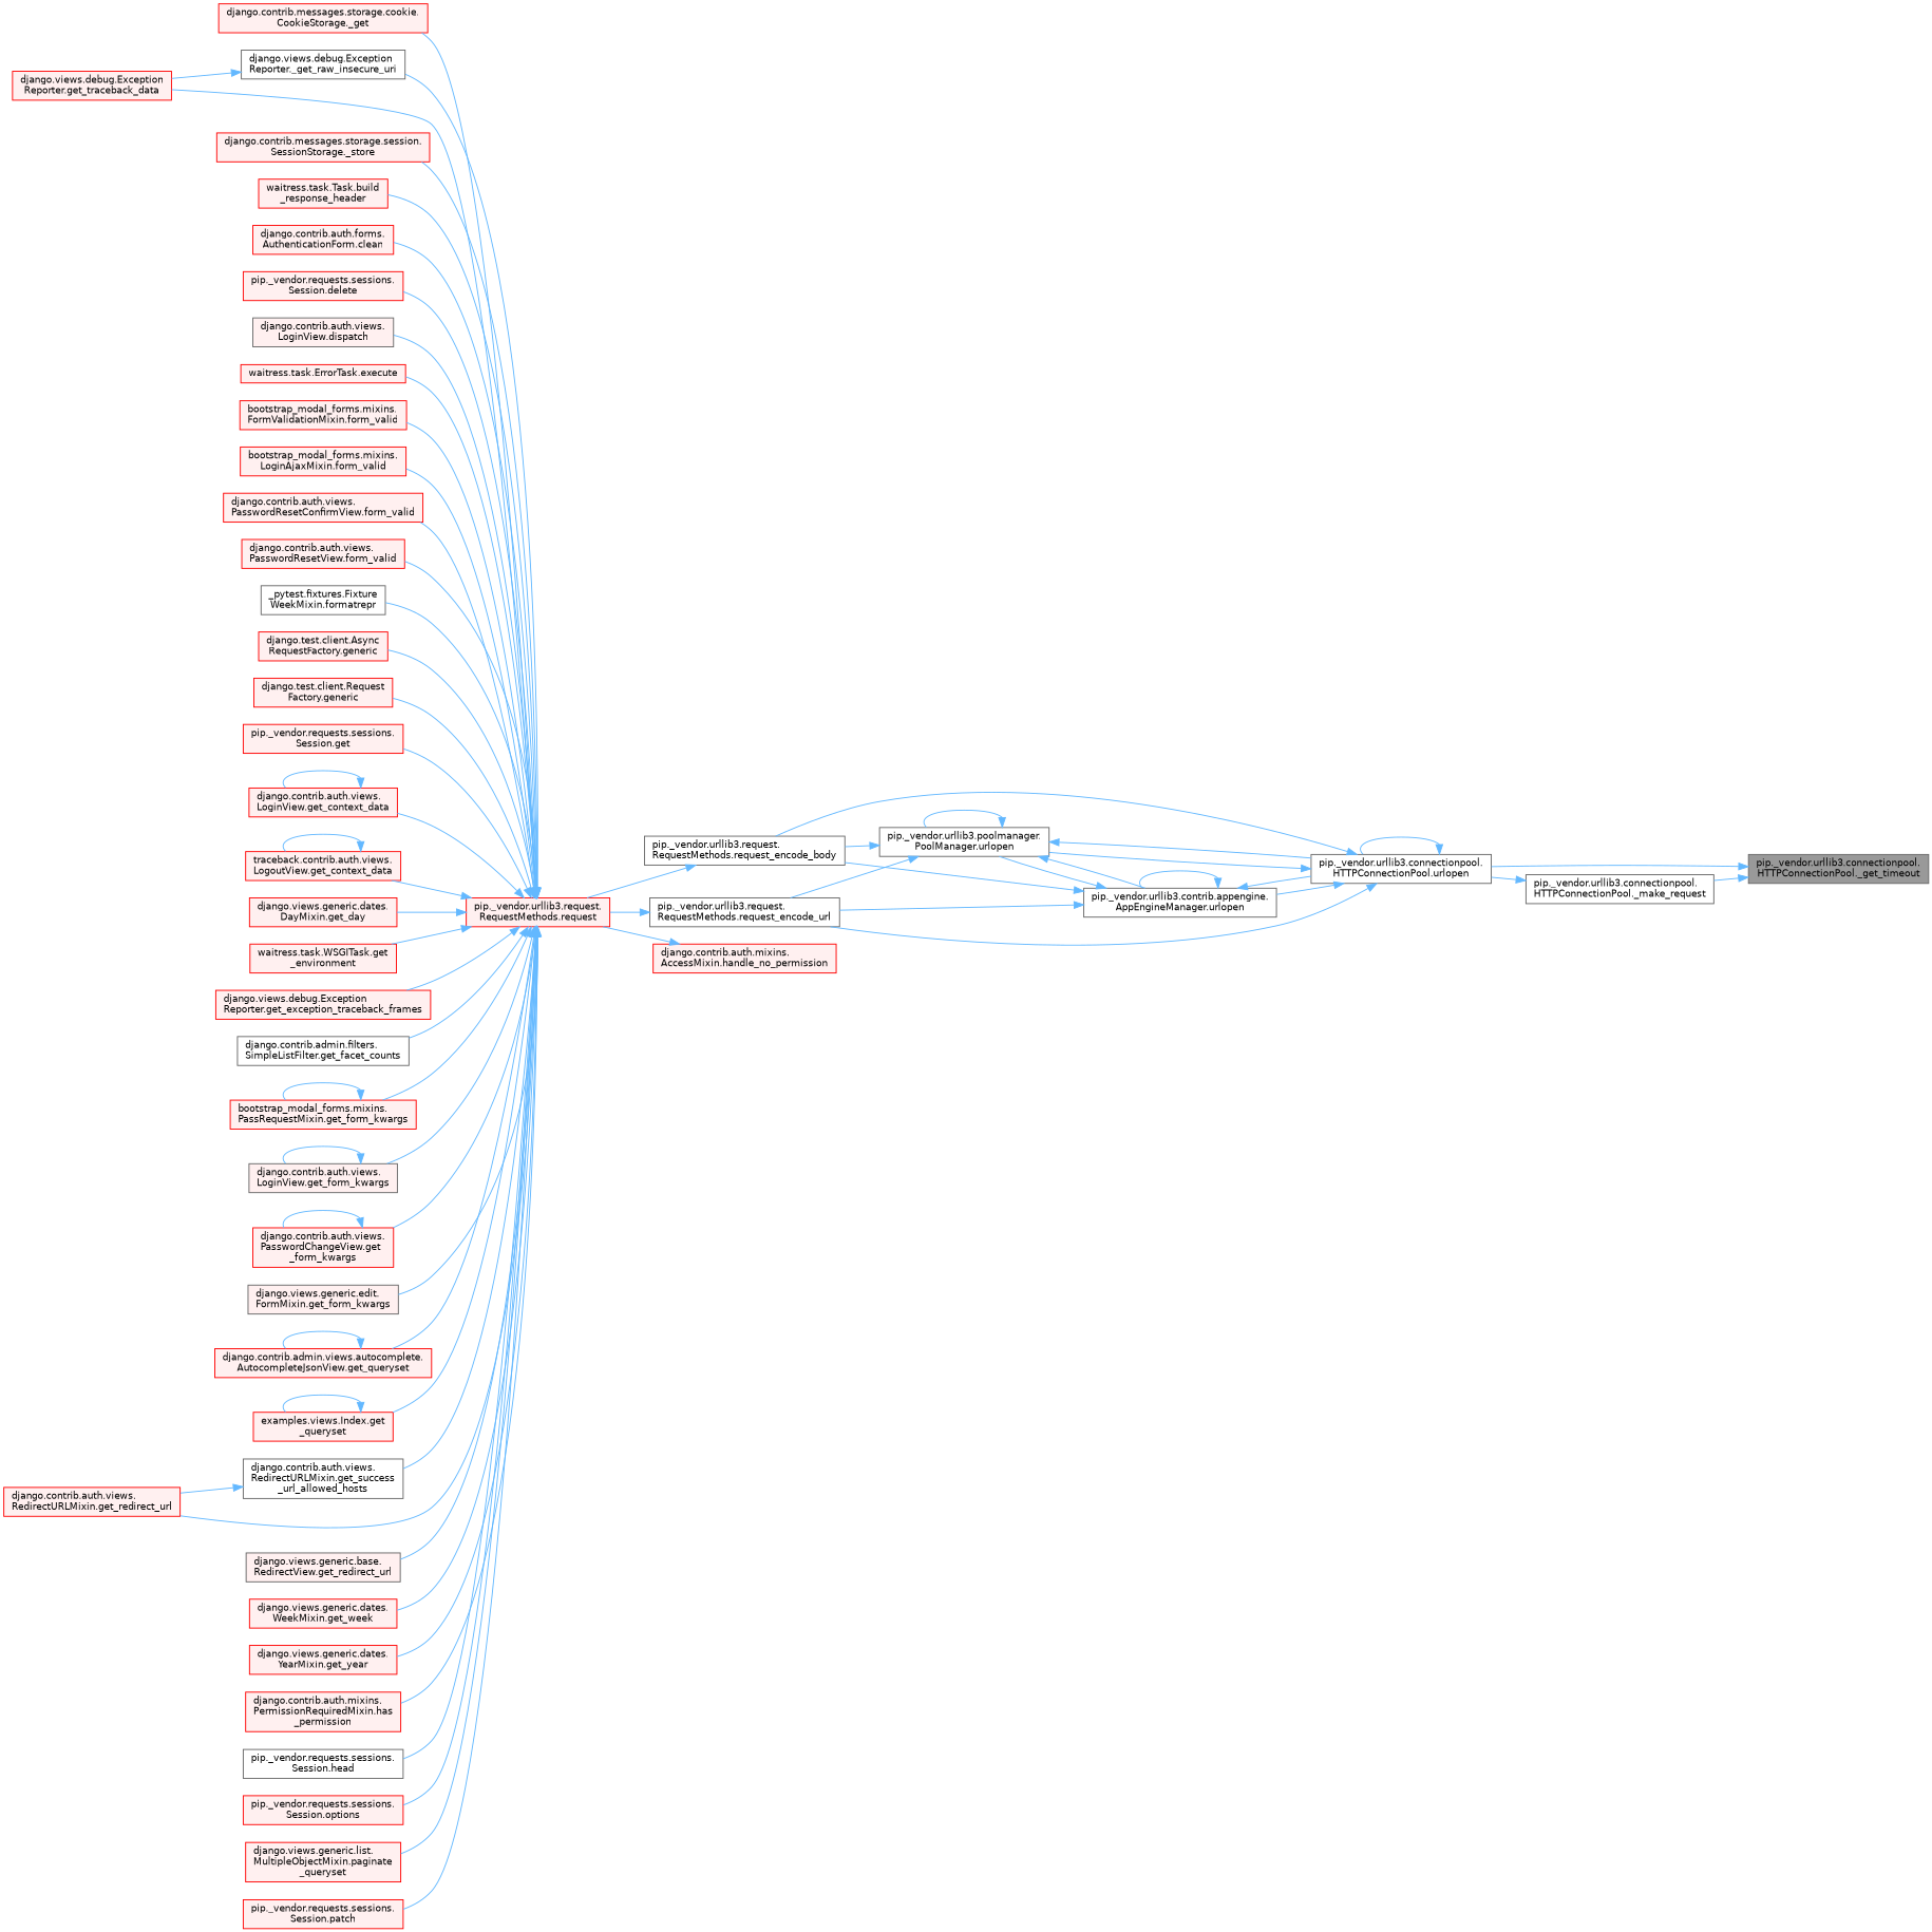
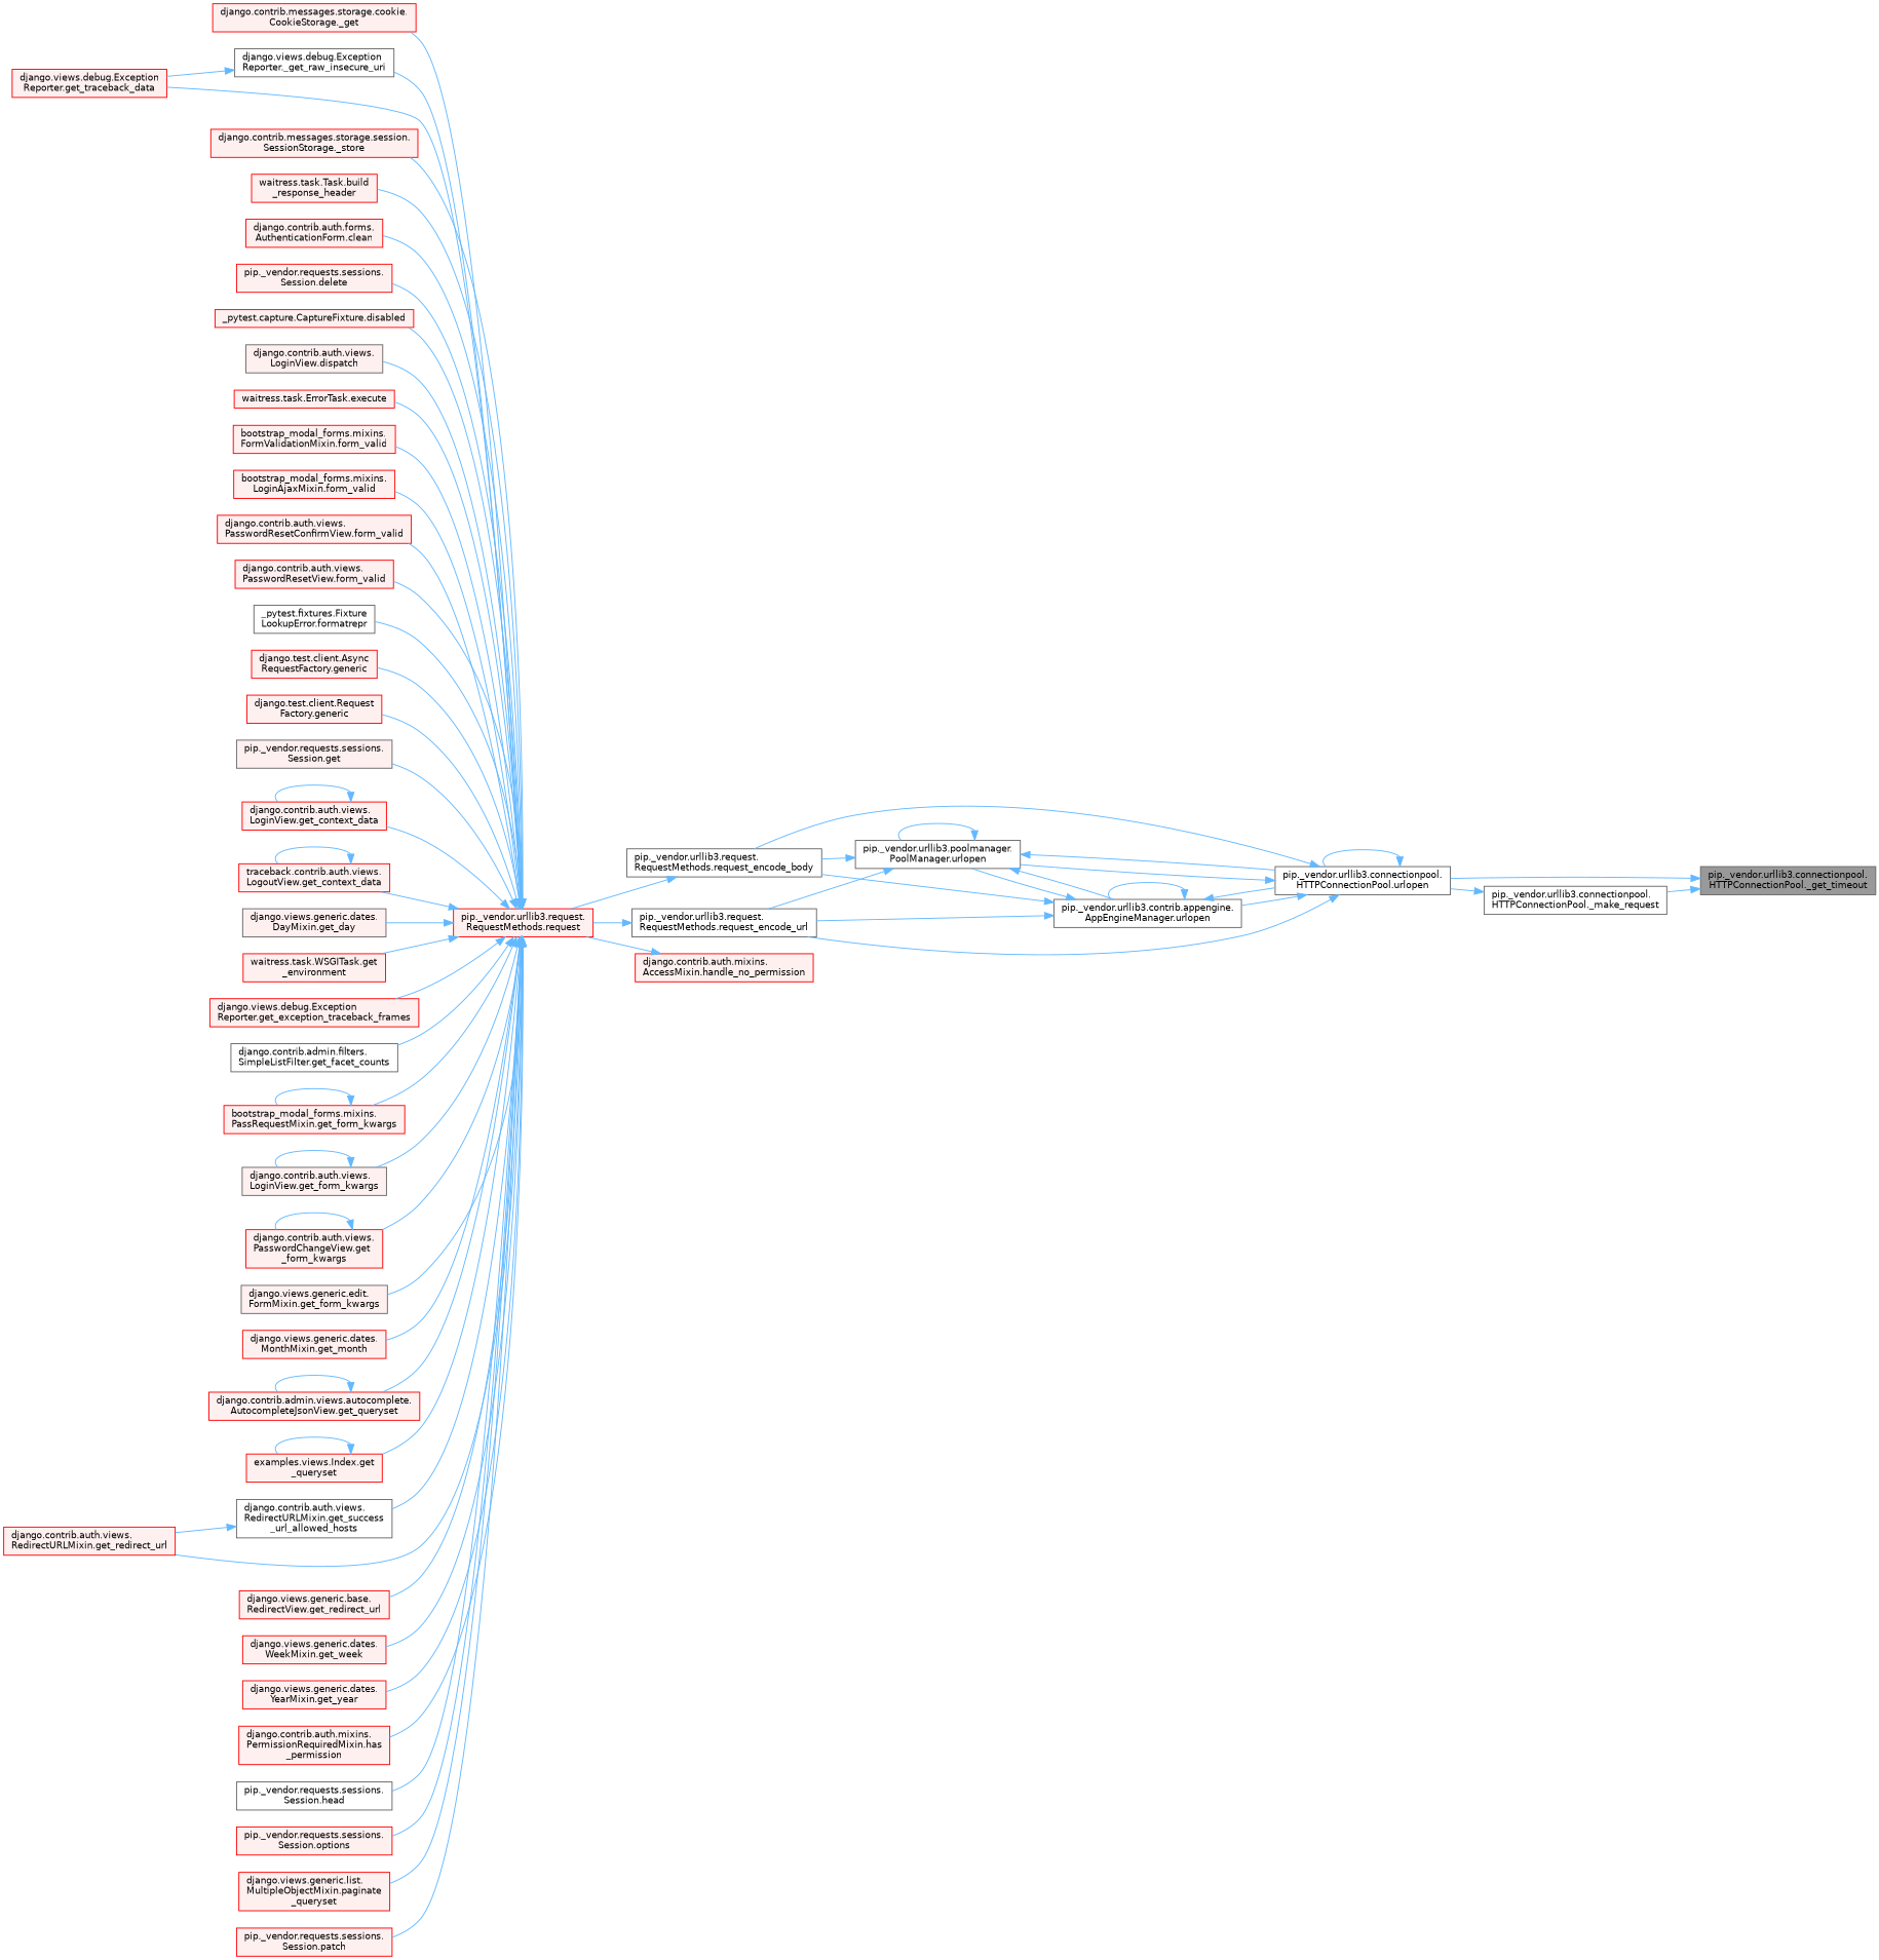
  digraph {
    rankdir=RL
    node [color=red fillcolor="#FFF0F0" fontname=Helvetica fontsize=10 shape=box style=filled]
    edge [color=steelblue1 dir=back fontname=Helvetica fontsize=10 labelfontname=Helvetica labelfontsize=10 style=solid]
    n1 [color=gray40 fillcolor=grey60 fontcolor=black height=0.2 label="pip._vendor.urllib3.connectionpool.\lHTTPConnectionPool._get_timeout" width=0.4]
    n2 [color=grey40 fillcolor=white height=0.2 label="pip._vendor.urllib3.connectionpool.\lHTTPConnectionPool._make_request" width=0.4]
    n3 [color=grey40 fillcolor=white height=0.2 label="pip._vendor.urllib3.connectionpool.\lHTTPConnectionPool.urlopen" width=0.4]
    n4 [color=grey40 fillcolor=white height=0.2 label="pip._vendor.urllib3.request.\lRequestMethods.request_encode_body" width=0.4]
    n5 [color=grey40 fillcolor=white height=0.2 label="pip._vendor.urllib3.request.\lRequestMethods.request_encode_url" width=0.4]
    n6 [color=grey40 fillcolor=white height=0.2 label="pip._vendor.urllib3.contrib.appengine.\lAppEngineManager.urlopen" width=0.4]
    n7 [color=grey40 fillcolor=white height=0.2 label="pip._vendor.urllib3.poolmanager.\lPoolManager.urlopen" width=0.4]
    n8 [height=0.2 label="pip._vendor.urllib3.request.\lRequestMethods.request" width=0.4]
    n9 [height=0.2 label="django.contrib.messages.storage.cookie.\lCookieStorage._get" width=0.4]
    n10 [color=grey40 fillcolor=white height=0.2 label="django.views.debug.Exception\lReporter._get_raw_insecure_uri" width=0.4]
    n11 [height=0.2 label="django.views.debug.Exception\lReporter.get_traceback_data" width=0.4]
    n12 [height=0.2 label="django.contrib.messages.storage.session.\lSessionStorage._store" width=0.4]
    n13 [height=0.2 label="waitress.task.Task.build\l_response_header" width=0.4]
    n14 [height=0.2 label="django.contrib.auth.forms.\lAuthenticationForm.clean" width=0.4]
    n15 [height=0.2 label="pip._vendor.requests.sessions.\lSession.delete" width=0.4]
+   n16 [height=0.2 label="_pytest.capture.CaptureFixture.disabled" width=0.4]
    n17 [color=grey40 height=0.2 label="django.contrib.auth.views.\lLoginView.dispatch" width=0.4]
    n18 [height=0.2 label="waitress.task.ErrorTask.execute" width=0.4]
    n19 [height=0.2 label="bootstrap_modal_forms.mixins.\lFormValidationMixin.form_valid" width=0.4]
    n20 [height=0.2 label="bootstrap_modal_forms.mixins.\lLoginAjaxMixin.form_valid" width=0.4]
    n21 [height=0.2 label="django.contrib.auth.views.\lPasswordResetConfirmView.form_valid" width=0.4]
    n22 [height=0.2 label="django.contrib.auth.views.\lPasswordResetView.form_valid" width=0.4]
-   n23 [color=grey40 fillcolor=white height=0.2 label="_pytest.fixtures.Fixture\lWeekMixin.formatrepr" width=0.4]
+   n23 [color=grey40 fillcolor=white height=0.2 label="_pytest.fixtures.Fixture\lLookupError.formatrepr" width=0.4]
    n24 [height=0.2 label="django.test.client.Async\lRequestFactory.generic" width=0.4]
    n25 [height=0.2 label="django.test.client.Request\lFactory.generic" width=0.4]
-   n26 [height=0.2 label="pip._vendor.requests.sessions.\lSession.get" width=0.4]
+   n26 [color=grey40 height=0.2 label="pip._vendor.requests.sessions.\lSession.get" width=0.4]
    n27 [height=0.2 label="django.contrib.auth.views.\lLoginView.get_context_data" width=0.4]
    n28 [height=0.2 label="traceback.contrib.auth.views.\lLogoutView.get_context_data" width=0.4]
-   n29 [height=0.2 label="django.views.generic.dates.\lDayMixin.get_day" width=0.4]
+   n29 [color=grey40 height=0.2 label="django.views.generic.dates.\lDayMixin.get_day" width=0.4]
    n30 [height=0.2 label="waitress.task.WSGITask.get\l_environment" width=0.4]
    n31 [height=0.2 label="django.views.debug.Exception\lReporter.get_exception_traceback_frames" width=0.4]
    n32 [color=grey40 fillcolor=white height=0.2 label="django.contrib.admin.filters.\lSimpleListFilter.get_facet_counts" width=0.4]
    n33 [height=0.2 label="bootstrap_modal_forms.mixins.\lPassRequestMixin.get_form_kwargs" width=0.4]
    n34 [color=grey40 height=0.2 label="django.contrib.auth.views.\lLoginView.get_form_kwargs" width=0.4]
    n35 [height=0.2 label="django.contrib.auth.views.\lPasswordChangeView.get\l_form_kwargs" width=0.4]
    n36 [color=grey40 height=0.2 label="django.views.generic.edit.\lFormMixin.get_form_kwargs" width=0.4]
+   n37 [height=0.2 label="django.views.generic.dates.\lMonthMixin.get_month" width=0.4]
    n38 [height=0.2 label="django.contrib.admin.views.autocomplete.\lAutocompleteJsonView.get_queryset" width=0.4]
    n39 [height=0.2 label="examples.views.Index.get\l_queryset" width=0.4]
    n40 [height=0.2 label="django.contrib.auth.views.\lRedirectURLMixin.get_redirect_url" width=0.4]
-   n41 [color=grey40 height=0.2 label="django.views.generic.base.\lRedirectView.get_redirect_url" width=0.4]
+   n41 [height=0.2 label="django.views.generic.base.\lRedirectView.get_redirect_url" width=0.4]
    n42 [color=grey40 fillcolor=white height=0.2 label="django.contrib.auth.views.\lRedirectURLMixin.get_success\l_url_allowed_hosts" width=0.4]
    n43 [height=0.2 label="django.views.generic.dates.\lWeekMixin.get_week" width=0.4]
    n44 [height=0.2 label="django.views.generic.dates.\lYearMixin.get_year" width=0.4]
    n45 [height=0.2 label="django.contrib.auth.mixins.\lPermissionRequiredMixin.has\l_permission" width=0.4]
    n46 [color=grey40 fillcolor=white height=0.2 label="pip._vendor.requests.sessions.\lSession.head" width=0.4]
    n47 [height=0.2 label="pip._vendor.requests.sessions.\lSession.options" width=0.4]
    n48 [height=0.2 label="django.views.generic.list.\lMultipleObjectMixin.paginate\l_queryset" width=0.4]
    n49 [height=0.2 label="pip._vendor.requests.sessions.\lSession.patch" width=0.4]
    n50 [height=0.2 label="django.contrib.auth.mixins.\lAccessMixin.handle_no_permission" width=0.4]
    n1 -> n2
    n1 -> n3
    n2 -> n3
    n3 -> n3
    n3 -> n4
    n3 -> n5
    n3 -> n6
    n3 -> n7
    n4 -> n8
    n5 -> n8
    n6 -> n3
    n6 -> n4
    n6 -> n5
    n6 -> n6
    n6 -> n7
    n7 -> n3
    n7 -> n4
    n7 -> n5
    n7 -> n6
    n7 -> n7
    n8 -> n9
    n8 -> n10
    n8 -> n11
    n8 -> n12
    n8 -> n13
    n8 -> n14
    n8 -> n15
+   n8 -> n16
    n8 -> n17
    n8 -> n18
    n8 -> n19
    n8 -> n20
    n8 -> n21
    n8 -> n22
    n8 -> n23
    n8 -> n24
    n8 -> n25
    n8 -> n26
    n8 -> n27
    n8 -> n28
    n8 -> n29
    n8 -> n30
    n8 -> n31
    n8 -> n32
    n8 -> n33
    n8 -> n34
    n8 -> n35
    n8 -> n36
+   n8 -> n37
    n8 -> n38
    n8 -> n39
    n8 -> n40
    n8 -> n41
    n8 -> n42
    n8 -> n43
    n8 -> n44
    n8 -> n45
    n8 -> n46
    n8 -> n47
    n8 -> n48
    n8 -> n49
    n10 -> n11
    n27 -> n27
    n28 -> n28
    n33 -> n33
    n34 -> n34
    n35 -> n35
    n38 -> n38
    n39 -> n39
    n42 -> n40
    n50 -> n8
  }
